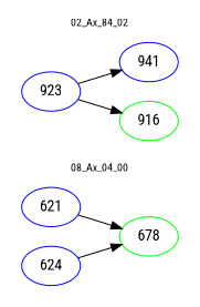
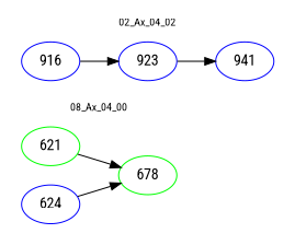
  digraph {
    fontname="Roboto Condensed"
    rankdir=LR
    node [color=green fontname="Roboto Condensed"]
    edge [color=black fontname="Roboto Condensed"]
-   n1 [color=blue label=621]
+   n1 [label=621]
    n2 [color=blue label=624]
    n3 [label=678]
-   n4 [label=916]
+   n4 [color=blue label=916]
    n5 [color=blue label=923]
    n6 [color=blue label=941]
    subgraph cluster_1 {
      color=white
      fontsize=10
      label="08_Ax_04_00"
      n1
      n2
      n3
    }
    subgraph cluster_2 {
      color=white
      fontsize=10
-     label="02_Ax_84_02"
+     label="02_Ax_04_02"
      n4
      n5
      n6
    }
    n1 -> n3
    n2 -> n3
-   n5 -> n4
+   n4 -> n5
    n5 -> n6
  }
